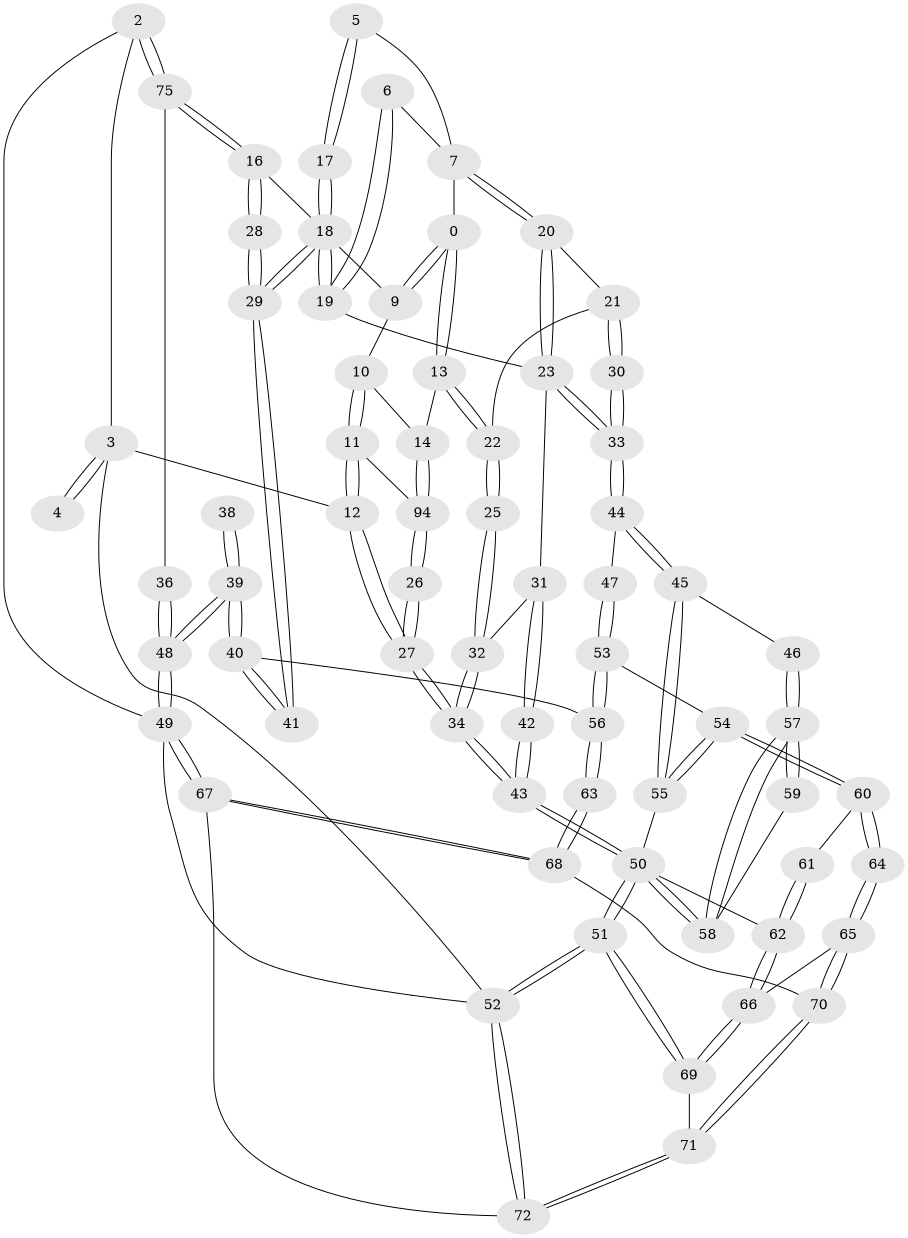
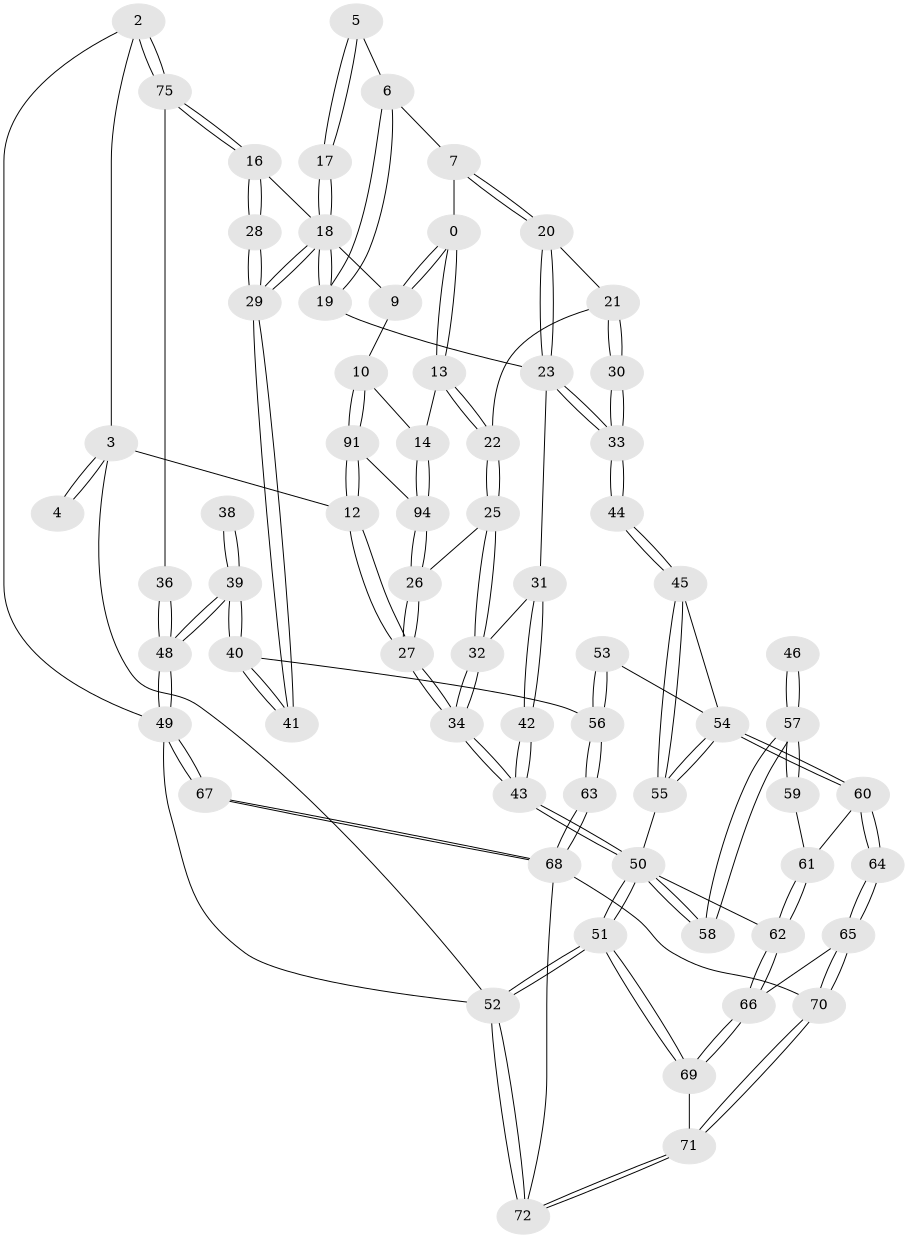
  graph {
    node [color=gray90 style=filled]
    2
    3
    n3 [label=75]
    49
    5
    6
    17
    4
    12
    52
    16
    36
    67
    27
    72
    9
    10
    7
    19
    18
    n21 [label=0]
    20
    23
    13
    21
    14
    22
-   11
+   11 [label=91]
    n29 [label=94]
    26
    34
    25
    28
    48
    29
    41
    33
    31
    30
    32
    44
    43
    42
-   47
    45
    50
    38
    39
    40
    56
    63
    53
    46
    57
    51
    58
    62
    55
    59
    54
    68
    69
    71
    60
    61
    64
    66
    65
    70
    2 -- 3
    2 -- n3
    2 -- n3
    2 -- 49
    3 -- 4
    3 -- 4
    3 -- 12
    3 -- 52
    n3 -- 16
    n3 -- 16
    n3 -- 36
    49 -- 52
    49 -- 67
    49 -- 67
-   5 -- 7
+   5 -- 6
    5 -- 17
    5 -- 17
    6 -- 7
    6 -- 19
    6 -- 19
    17 -- 18
    17 -- 18
    12 -- 27
    12 -- 27
    52 -- 72
    52 -- 72
    16 -- 18
    16 -- 28
    16 -- 28
    36 -- 48
    36 -- 48
-   67 -- 72
+   68 -- 72
    67 -- 68
    67 -- 68
    27 -- 34
    27 -- 34
    9 -- 10
    10 -- 14
    10 -- 11
    10 -- 11
    7 -- n21
    7 -- 20
    7 -- 20
    19 -- 23
    18 -- 9
    18 -- 19
    18 -- 19
    18 -- 29
    18 -- 29
    n21 -- 9
    n21 -- 9
    n21 -- 13
    n21 -- 13
    20 -- 23
    20 -- 23
    20 -- 21
    23 -- 33
    23 -- 33
    23 -- 31
    13 -- 14
    13 -- 22
    13 -- 22
    21 -- 22
    21 -- 30
    21 -- 30
    14 -- n29
    14 -- n29
    22 -- 25
    22 -- 25
    11 -- 12
    11 -- 12
    11 -- n29
    n29 -- 26
    n29 -- 26
    26 -- 27
    26 -- 27
    34 -- 43
    34 -- 43
+   25 -- 26
    25 -- 32
    25 -- 32
    28 -- 29
    28 -- 29
    48 -- 49
    48 -- 49
    29 -- 41
    29 -- 41
    33 -- 44
    33 -- 44
    31 -- 32
    31 -- 42
    31 -- 42
    30 -- 33
    30 -- 33
    32 -- 34
    32 -- 34
-   44 -- 47
    44 -- 45
    44 -- 45
    43 -- 50
    43 -- 50
    42 -- 43
    42 -- 43
-   47 -- 53
-   47 -- 53
-   45 -- 46
+   45 -- 54
    45 -- 55
    45 -- 55
    50 -- 51
    50 -- 51
    50 -- 58
    50 -- 58
    50 -- 62
    38 -- 39
    38 -- 39
    39 -- 48
    39 -- 48
    39 -- 40
    39 -- 40
    40 -- 41
    40 -- 41
    40 -- 56
    56 -- 63
    56 -- 63
    63 -- 68
    63 -- 68
    53 -- 56
    53 -- 56
    53 -- 54
    46 -- 57
    46 -- 57
    57 -- 58
    57 -- 58
    57 -- 59
    57 -- 59
    51 -- 52
    51 -- 52
    51 -- 69
    51 -- 69
    62 -- 66
    62 -- 66
    55 -- 50
-   59 -- 58
+   59 -- 61
    54 -- 55
    54 -- 55
    54 -- 60
    54 -- 60
    68 -- 70
    69 -- 71
    71 -- 72
    71 -- 72
    60 -- 61
    60 -- 64
    60 -- 64
    61 -- 62
    61 -- 62
    64 -- 65
    64 -- 65
    66 -- 69
    66 -- 69
    65 -- 66
    65 -- 70
    65 -- 70
    70 -- 71
    70 -- 71
  }
